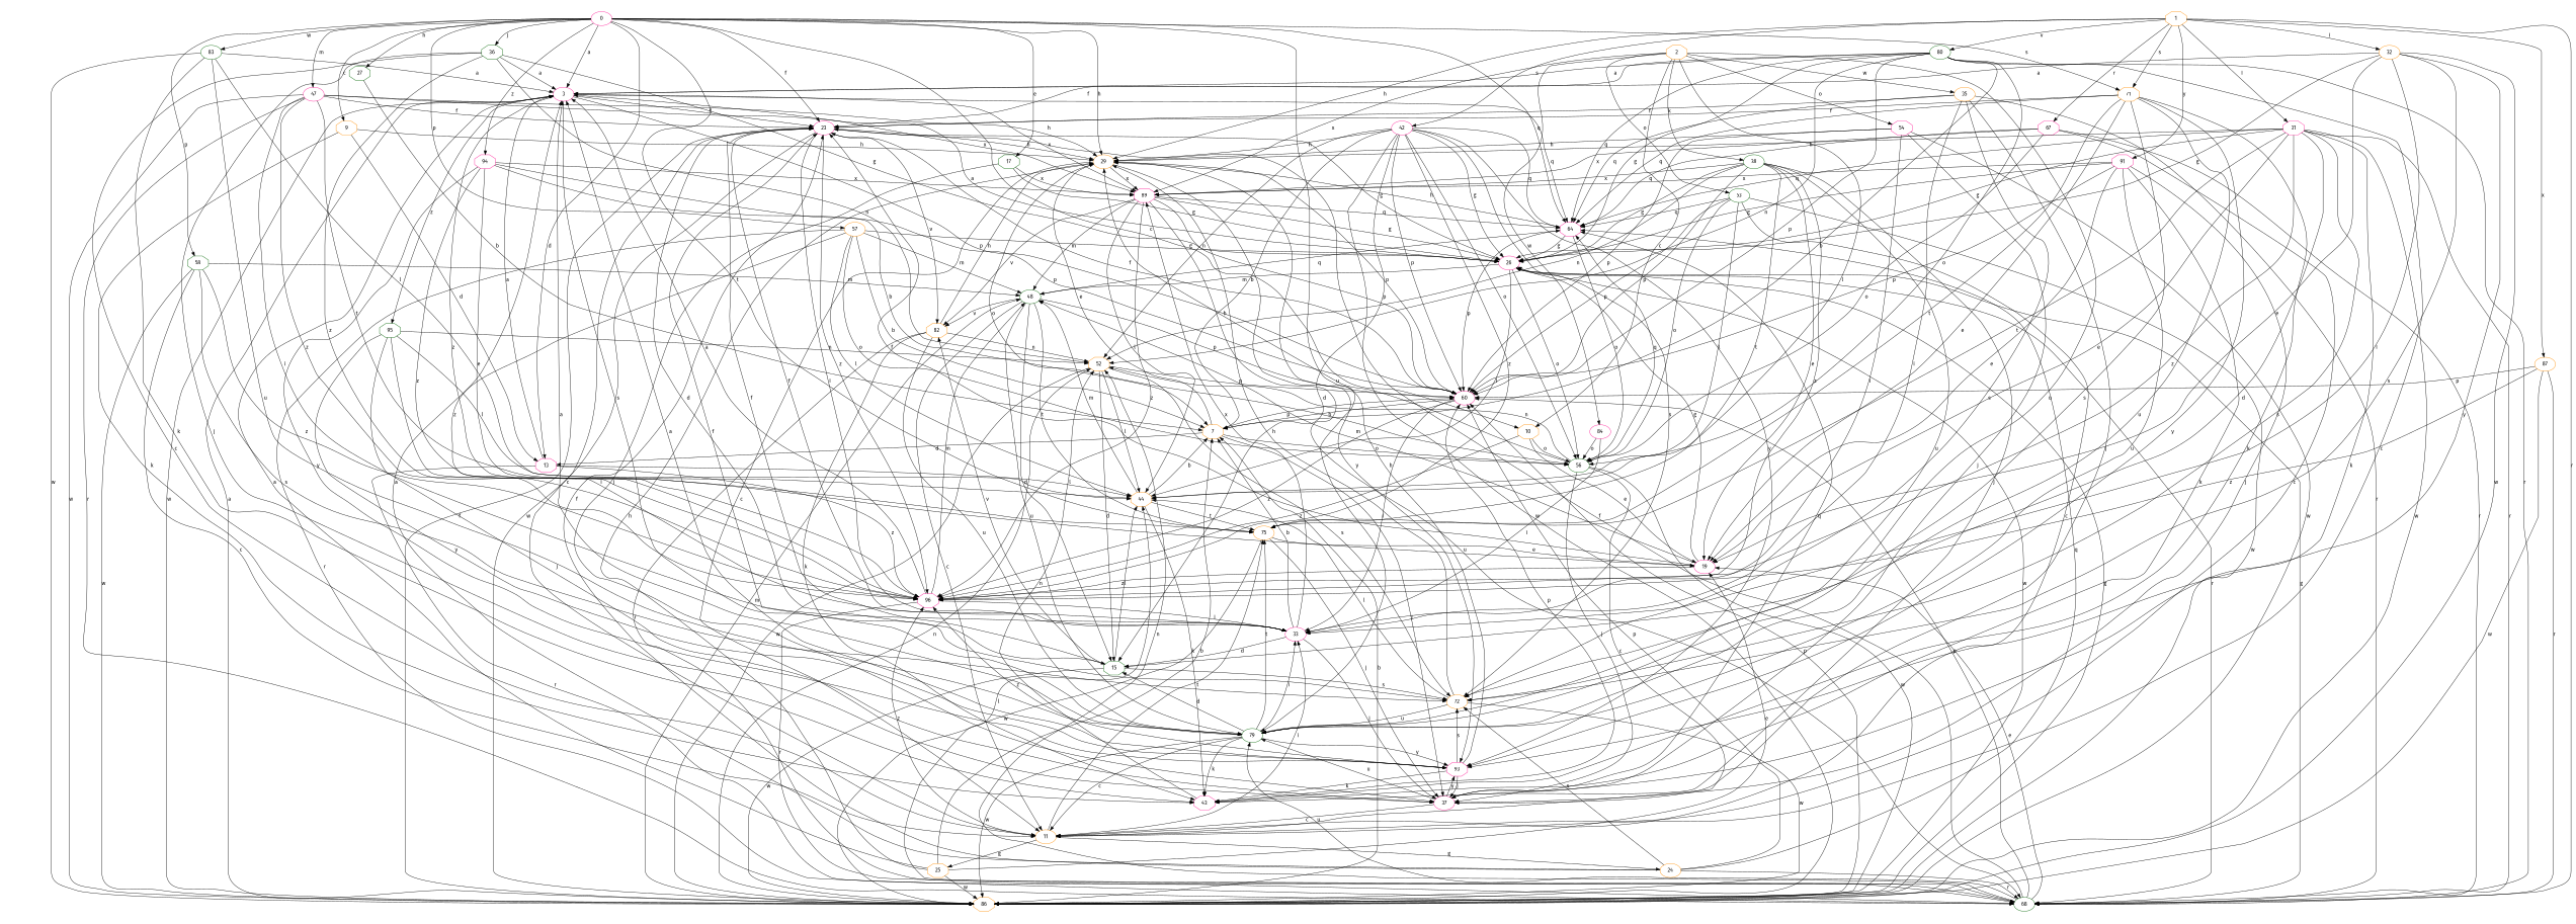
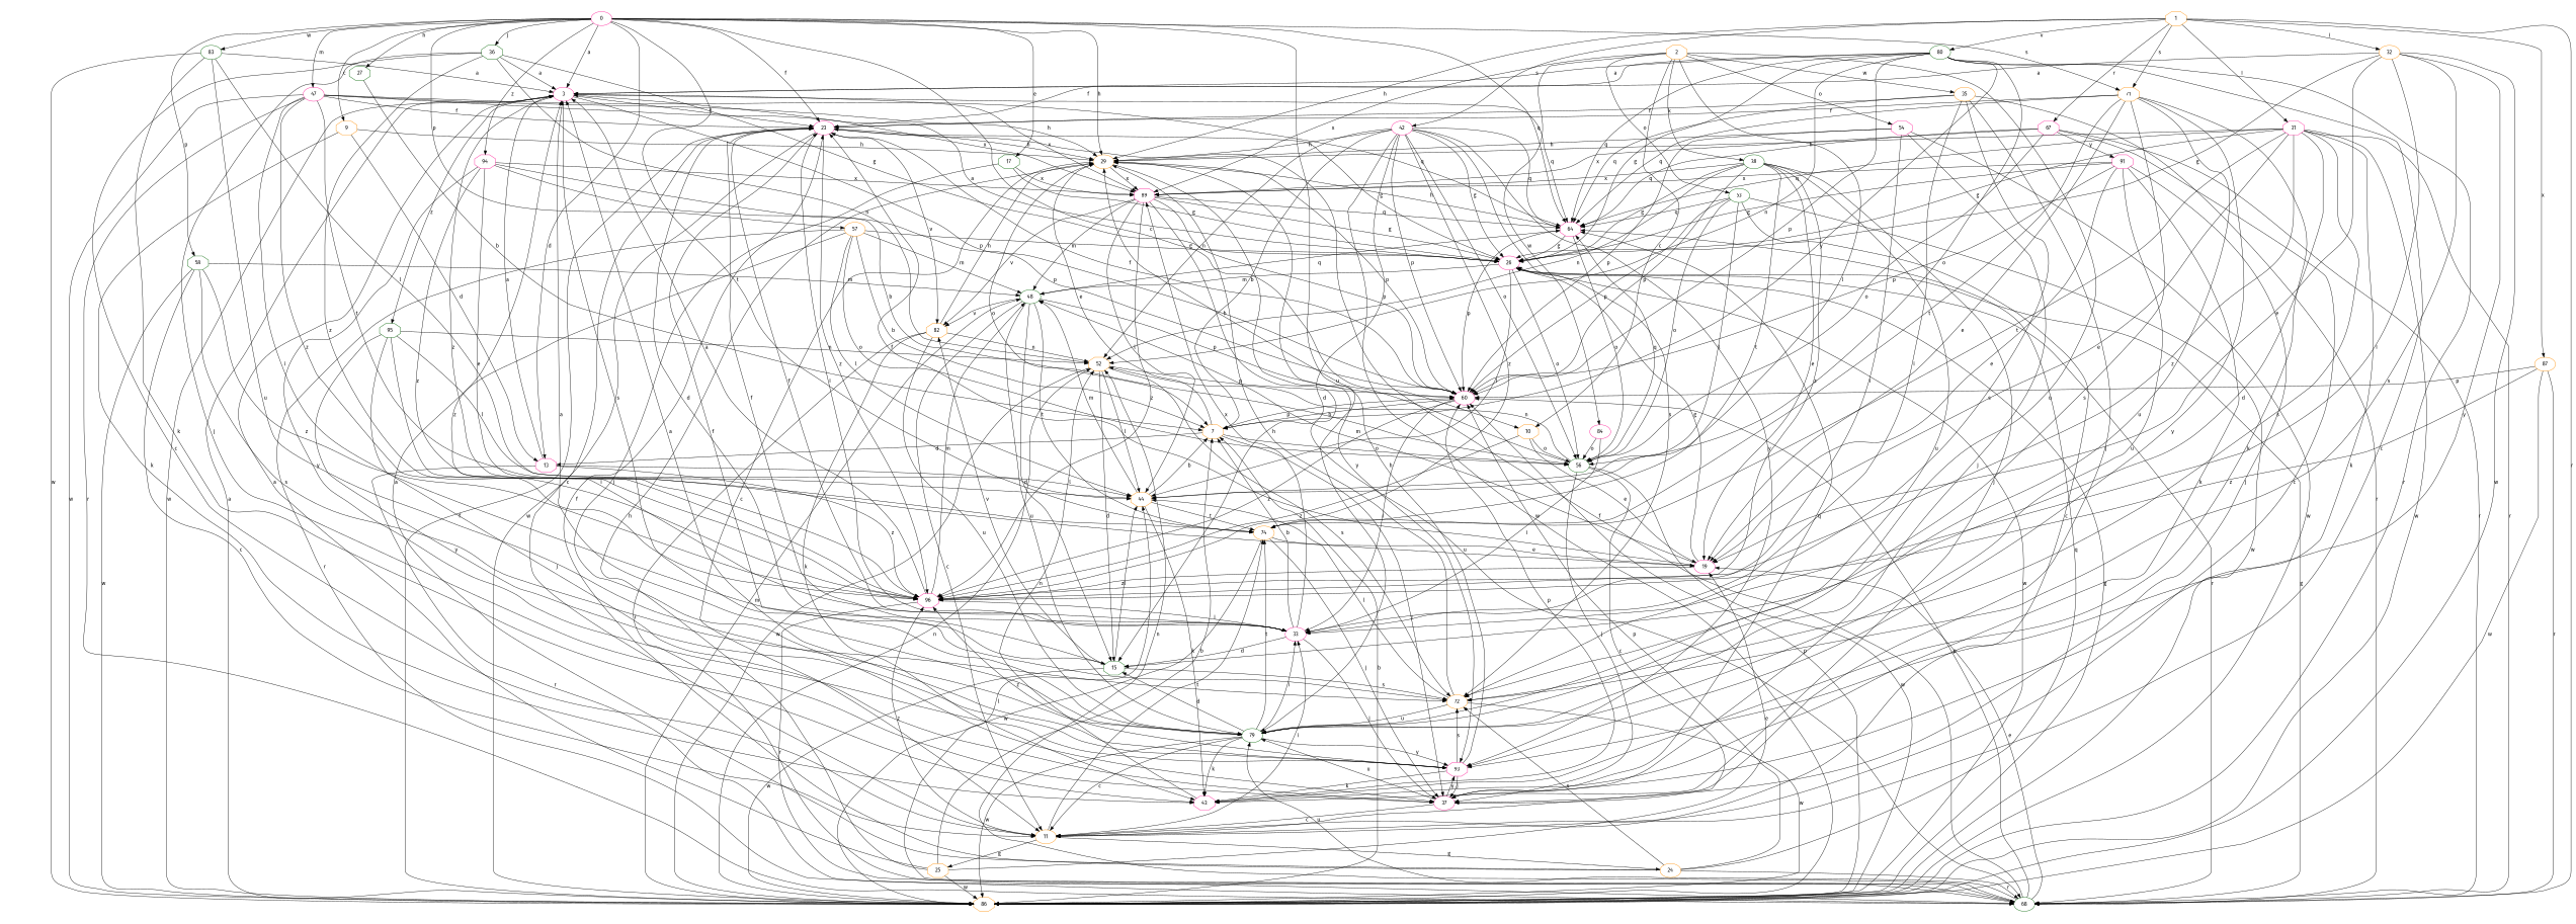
  strict digraph {
    fontname="Fira Sans"
    node [color=deeppink fontname="Fira Sans" shape=ellipse]
    edge [fontname="Fira Sans"]
    0
    3
    9 [color=darkorange shape=octagon]
    10 [color=darkorange shape=octagon]
    13 [shape=octagon]
    17 [color=darkgreen shape=octagon]
    23
    27 [color=darkgreen shape=octagon]
    29 [color=darkorange]
    36 [color=darkgreen shape=octagon]
    47
    57 [color=darkorange]
    58 [color=darkgreen shape=octagon]
    64 [shape=octagon]
    71 [color=darkorange shape=octagon]
-   75 [color=darkorange]
+   75 [color=darkorange label=74]
    79 [color=darkgreen]
    83 [color=darkgreen]
    94 [shape=octagon]
    89 [shape=octagon]
    60
    72 [color=darkorange]
    86 [color=darkorange shape=octagon]
    95 [color=darkgreen shape=octagon]
    96 [shape=octagon]
    n26 [label=43 shape=octagon]
    56 [color=darkgreen]
    19
    68 [color=darkgreen]
    44 [color=darkorange shape=octagon]
    37
    26
    11 [color=darkorange]
    33
    15 [color=darkgreen shape=octagon]
    82 [color=darkorange shape=octagon]
    7 [color=darkorange shape=octagon]
    93 [shape=octagon]
    52 [color=darkorange shape=octagon]
    48 [color=darkgreen]
    1 [color=darkorange shape=octagon]
    31 [shape=octagon]
    32 [color=darkorange]
    42
    67 [shape=octagon]
    80 [color=darkgreen]
    87 [color=darkorange]
    91 [shape=octagon]
    2 [color=darkorange shape=octagon]
    38 [color=darkgreen]
    53 [color=darkgreen]
    54 [shape=octagon]
    84
    n54 [color=darkorange label=35]
    24 [color=darkorange]
    25 [color=darkorange shape=octagon]
    0 -> 3 [label=a]
    0 -> 9 [label=c]
    0 -> 10 [label=c]
    0 -> 13 [label=d]
    0 -> 17 [label=e]
    0 -> 23 [label=f]
    0 -> 27 [label=h]
    0 -> 29 [label=h]
    0 -> 36 [label=j]
    0 -> 47 [label=m]
    0 -> 57 [label=p]
    0 -> 58 [label=p]
    0 -> 64 [label=q]
    0 -> 71 [label=s]
    0 -> 75 [label=t]
    0 -> 79 [label=u]
    0 -> 83 [label=w]
    0 -> 94 [label=z]
    3 -> 23 [label=f]
    3 -> 64 [label=q]
    3 -> 89 [label=x]
    3 -> 60 [label=p]
    3 -> 72 [label=s]
    3 -> 86 [label=w]
    3 -> 95 [label=z]
    3 -> 96 [label=z]
    9 -> 13 [label=d]
    9 -> 29 [label=h]
    9 -> n26 [label=k]
    10 -> 96 [label=z]
    10 -> 56 [label=o]
    10 -> 19 [label=e]
    13 -> 3 [label=a]
    13 -> 96 [label=z]
    13 -> 68 [label=r]
    13 -> 44 [label=l]
    17 -> 89 [label=x]
    17 -> 37 [label=j]
    17 -> 26 [label=g]
    23 -> 29 [label=h]
    23 -> 86 [label=w]
    23 -> 96 [label=z]
    23 -> 26 [label=g]
    23 -> 11 [label=c]
    23 -> 33 [label=i]
    23 -> 15 [label=d]
    23 -> 82 [label=v]
    27 -> 7 [label=b]
    29 -> 89 [label=x]
    29 -> 60 [label=p]
    29 -> 56 [label=o]
    29 -> 11 [label=c]
    29 -> 93 [label=y]
    36 -> 3 [label=a]
    36 -> 96 [label=z]
    36 -> 37 [label=j]
    36 -> 26 [label=g]
    36 -> 11 [label=c]
    36 -> 52 [label=n]
    47 -> 23 [label=f]
    47 -> 29 [label=h]
+   47 -> 64 [label=q]
    47 -> 75 [label=t]
    47 -> 89 [label=x]
    47 -> 86 [label=w]
    47 -> 96 [label=z]
    47 -> 68 [label=r]
    47 -> 33 [label=i]
    57 -> 96 [label=z]
    57 -> 56 [label=o]
    57 -> 68 [label=r]
    57 -> 44 [label=l]
    57 -> 26 [label=g]
    57 -> 7 [label=b]
    57 -> 48 [label=m]
    58 -> 72 [label=s]
    58 -> 86 [label=w]
    58 -> 96 [label=z]
    58 -> 11 [label=c]
    58 -> 48 [label=m]
    64 -> 29 [label=h]
    64 -> 60 [label=p]
    64 -> 56 [label=o]
    64 -> 26 [label=g]
    71 -> 23 [label=f]
    71 -> 64 [label=q]
    71 -> 75 [label=t]
    71 -> 79 [label=u]
    71 -> 72 [label=s]
    71 -> n26 [label=k]
    71 -> 19 [label=e]
    71 -> 93 [label=y]
    75 -> 86 [label=w]
    75 -> 19 [label=e]
    75 -> 37 [label=j]
    79 -> 3 [label=a]
    79 -> 23 [label=f]
    79 -> 75 [label=t]
    79 -> 86 [label=w]
    79 -> n26 [label=k]
    79 -> 11 [label=c]
    79 -> 33 [label=i]
    79 -> 15 [label=d]
    79 -> 93 [label=y]
    83 -> 3 [label=a]
    83 -> 79 [label=u]
    83 -> 86 [label=w]
    83 -> n26 [label=k]
    83 -> 44 [label=l]
    94 -> 89 [label=x]
    94 -> 60 [label=p]
    94 -> 96 [label=z]
    94 -> 19 [label=e]
    94 -> 7 [label=b]
    94 -> 93 [label=y]
    89 -> 64 [label=q]
    89 -> 60 [label=p]
    89 -> 96 [label=z]
    89 -> 68 [label=u]
    89 -> 44 [label=l]
    89 -> 26 [label=g]
    89 -> 82 [label=v]
    89 -> 48 [label=m]
    60 -> 23 [label=f]
    60 -> 96 [label=z]
    60 -> 33 [label=i]
    60 -> 7 [label=b]
    72 -> 29 [label=h]
    72 -> 79 [label=u]
    72 -> 86 [label=w]
    72 -> 44 [label=l]
    86 -> 3 [label=a]
    86 -> 23 [label=f]
    86 -> 60 [label=p]
    86 -> 26 [label=g]
    86 -> 7 [label=b]
    86 -> 52 [label=n]
    86 -> 48 [label=m]
    95 -> 44 [label=l]
    95 -> 37 [label=j]
    95 -> 33 [label=i]
    95 -> 93 [label=y]
    95 -> 52 [label=n]
    96 -> 3 [label=a]
    96 -> 68 [label=r]
    96 -> 33 [label=i]
    96 -> 48 [label=m]
    n26 -> 60 [label=p]
    n26 -> 52 [label=n]
    56 -> 29 [label=h]
    56 -> 64 [label=q]
    56 -> 86 [label=w]
    56 -> 37 [label=j]
    56 -> 11 [label=c]
    56 -> 52 [label=n]
    19 -> 23 [label=f]
    19 -> 96 [label=z]
    19 -> 26 [label=g]
    19 -> 48 [label=m]
    68 -> 23 [label=f]
    68 -> 79 [label=u]
    68 -> 60 [label=p]
    68 -> 19 [label=e]
    68 -> 44 [label=l]
    68 -> 26 [label=g]
    68 -> 52 [label=n]
    44 -> 75 [label=t]
    44 -> n26 [label=k]
    44 -> 7 [label=b]
    44 -> 48 [label=m]
    37 -> 64 [label=q]
    37 -> 79 [label=u]
    37 -> 11 [label=c]
    37 -> 93 [label=y]
    26 -> 3 [label=a]
    26 -> 86 [label=w]
    26 -> 56 [label=o]
    26 -> 68 [label=r]
    26 -> 44 [label=l]
    26 -> 48 [label=m]
    11 -> 75 [label=t]
    11 -> 96 [label=z]
    11 -> 33 [label=i]
    11 -> 24 [label=g]
    11 -> 25 [label=g]
    33 -> 23 [label=f]
    33 -> 89 [label=x]
    33 -> 37 [label=j]
    33 -> 15 [label=d]
    33 -> 7 [label=b]
    15 -> 23 [label=f]
    15 -> 72 [label=s]
    15 -> 86 [label=w]
    15 -> 44 [label=l]
    15 -> 82 [label=v]
    82 -> 29 [label=h]
    82 -> 79 [label=u]
    82 -> n26 [label=k]
    82 -> 68 [label=r]
    82 -> 52 [label=n]
    7 -> 13 [label=d]
    7 -> 29 [label=e]
    7 -> 60 [label=p]
    7 -> 56 [label=o]
    7 -> 37 [label=j]
    93 -> 3 [label=a]
    93 -> 29 [label=h]
    93 -> 72 [label=s]
    93 -> 96 [label=z]
    93 -> n26 [label=k]
    93 -> 37 [label=j]
    52 -> 60 [label=p]
    52 -> 72 [label=s]
    52 -> 86 [label=w]
    52 -> 44 [label=l]
    52 -> 15 [label=d]
    48 -> 64 [label=q]
    48 -> 75 [label=t]
    48 -> 79 [label=u]
    48 -> 60 [label=p]
    48 -> 11 [label=c]
    48 -> 15 [label=d]
    48 -> 82 [label=v]
    1 -> 29 [label=h]
    1 -> 71 [label=s]
    1 -> 68 [label=r]
    1 -> 31 [label=i]
    1 -> 32 [label=i]
    1 -> 42 [label=s]
    1 -> 67 [label=r]
    1 -> 80 [label=v]
    1 -> 87 [label=x]
-   1 -> 91 [label=y]
+   67 -> 91 [label=y]
    31 -> 29 [label=h]
    31 -> 64 [label=q]
    31 -> 75 [label=t]
    31 -> 72 [label=s]
    31 -> 86 [label=w]
    31 -> 96 [label=z]
    31 -> n26 [label=k]
    31 -> 19 [label=e]
    31 -> 68 [label=r]
    31 -> 26 [label=g]
    31 -> 15 [label=d]
    32 -> 3 [label=a]
    32 -> 72 [label=s]
    32 -> 86 [label=w]
    32 -> 19 [label=e]
    32 -> 26 [label=g]
    32 -> 33 [label=i]
    32 -> 93 [label=y]
    42 -> 29 [label=h]
    42 -> 64 [label=q]
    42 -> 60 [label=p]
    42 -> 72 [label=s]
    42 -> 86 [label=w]
    42 -> 96 [label=z]
    42 -> 56 [label=o]
    42 -> 26 [label=g]
    42 -> 15 [label=d]
    42 -> 7 [label=b]
    42 -> 93 [label=y]
    42 -> 52 [label=n]
    67 -> 64 [label=q]
    67 -> 89 [label=x]
    67 -> 56 [label=o]
    67 -> 68 [label=r]
    67 -> 11 [label=c]
    80 -> 3 [label=a]
    80 -> 23 [label=f]
    80 -> 64 [label=q]
    80 -> 60 [label=p]
    80 -> 56 [label=o]
-   80 -> 68 [label=r]
+   80 -> 86 [label=r]
    80 -> 26 [label=g]
    80 -> 11 [label=c]
-   80 -> 7 [label=b]
+   80 -> 7 [label=y]
    80 -> 52 [label=n]
    87 -> 60 [label=p]
    87 -> 86 [label=w]
    87 -> 96 [label=z]
    87 -> 68 [label=r]
    91 -> 79 [label=u]
    91 -> 89 [label=x]
    91 -> 60 [label=p]
    91 -> n26 [label=k]
    91 -> 19 [label=e]
    91 -> 37 [label=j]
    91 -> 26 [label=g]
    2 -> 10 [label=c]
    2 -> 79 [label=u]
    2 -> 89 [label=x]
    2 -> 44 [label=l]
    2 -> 38 [label=k]
    2 -> 53 [label=o]
    2 -> 54 [label=o]
    2 -> 84 [label=w]
    2 -> n54 [label=w]
    38 -> 75 [label=t]
    38 -> 79 [label=u]
    38 -> 89 [label=x]
    38 -> 60 [label=p]
    38 -> 96 [label=z]
    38 -> 19 [label=e]
    38 -> 37 [label=j]
    38 -> 26 [label=g]
    38 -> 52 [label=n]
    53 -> 64 [label=q]
    53 -> 60 [label=p]
    53 -> 86 [label=w]
    53 -> 56 [label=o]
    53 -> 44 [label=l]
    53 -> 11 [label=c]
    54 -> 29 [label=h]
    54 -> 60 [label=p]
    54 -> 86 [label=w]
    54 -> 37 [label=j]
    54 -> 33 [label=i]
    84 -> 56 [label=o]
    84 -> 33 [label=i]
    n54 -> 23 [label=f]
    n54 -> 64 [label=q]
    n54 -> 72 [label=s]
    n54 -> 68 [label=r]
    n54 -> 37 [label=j]
    n54 -> 33 [label=i]
    24 -> 3 [label=a]
    24 -> 23 [label=f]
    24 -> 64 [label=q]
    24 -> 60 [label=p]
    24 -> 72 [label=s]
    24 -> 68 [label=r]
    25 -> 3 [label=a]
    25 -> 29 [label=h]
    25 -> 86 [label=w]
    25 -> 19 [label=e]
    25 -> 7 [label=b]
  }
